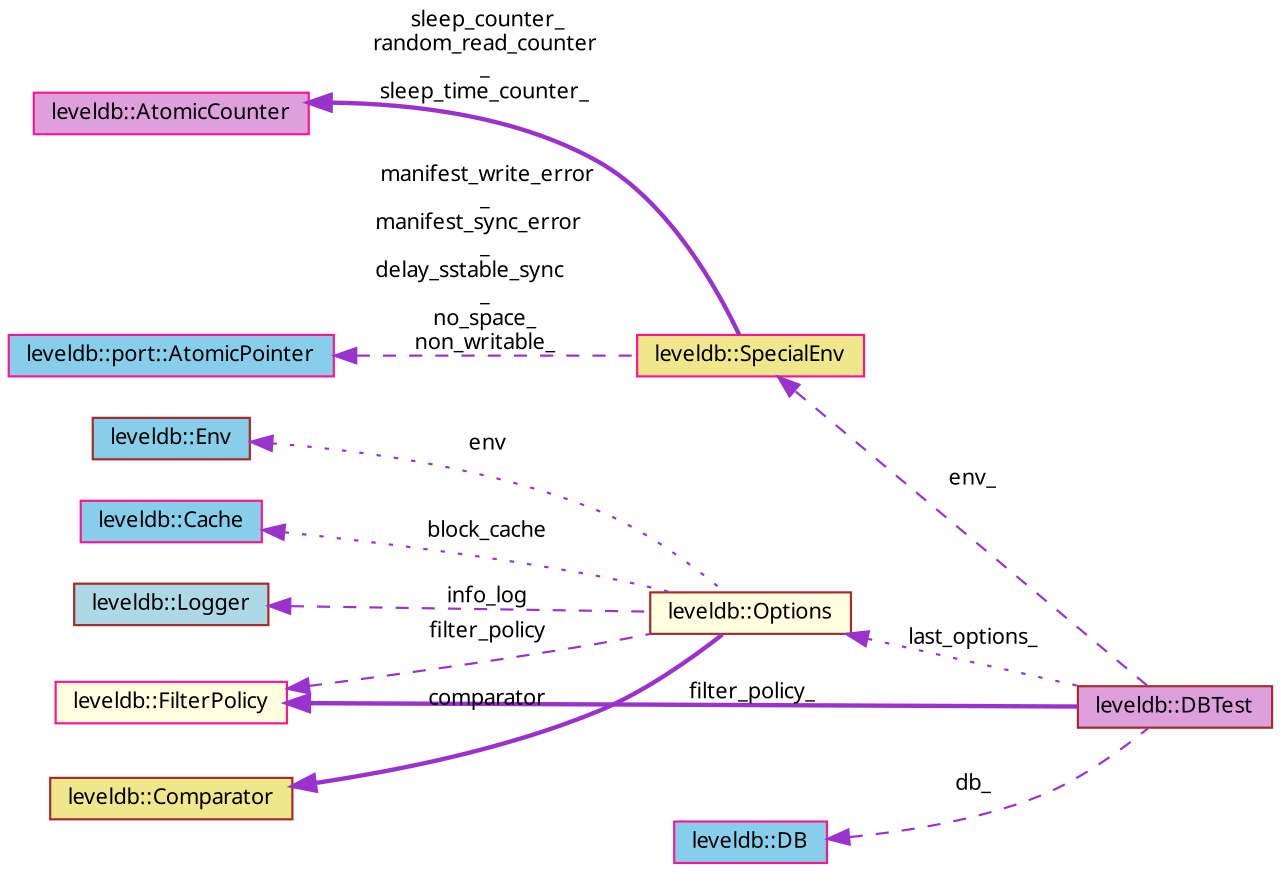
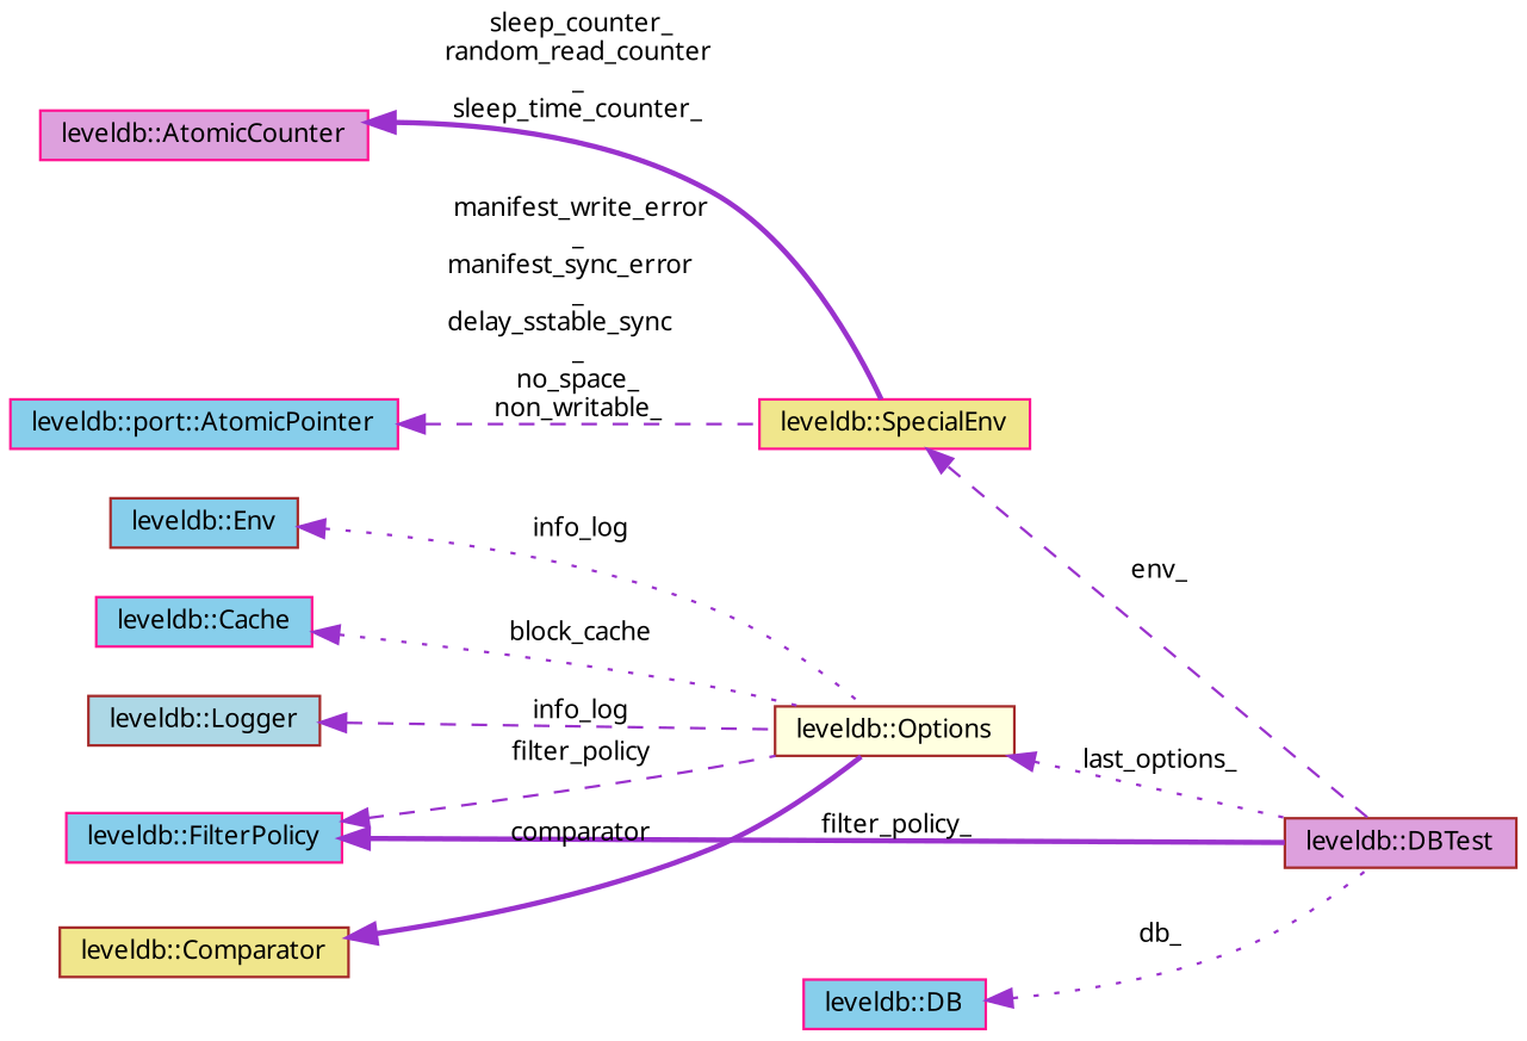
  digraph {
    fontname="Noto Sans"
    rankdir=LR
    node [color=deeppink fillcolor=skyblue fontname="Noto Sans" fontsize=10 shape=record style=filled]
    edge [color=darkorchid3 dir=back fontname="Noto Sans" fontsize=10 labelfontname=Helvetica labelfontsize=10 style=dashed]
    n1 [color=brown fillcolor=plum fontcolor=black height=0.2 label="leveldb::DBTest" width=0.4]
    n2 [fillcolor=khaki height=0.2 label="leveldb::SpecialEnv" width=0.4]
    n3 [color=brown height=0.2 label="leveldb::Env" width=0.4]
    n4 [color=brown fillcolor=lightyellow height=0.2 label="leveldb::Options" width=0.4]
    n5 [fillcolor=plum height=0.2 label="leveldb::AtomicCounter" width=0.4]
    n6 [height=0.2 label="leveldb::port::AtomicPointer" width=0.4]
-   n7 [fillcolor=lightyellow height=0.2 label="leveldb::FilterPolicy" width=0.4]
+   n7 [height=0.2 label="leveldb::FilterPolicy" width=0.4]
    n8 [color=brown fillcolor=lightblue height=0.2 label="leveldb::Logger" width=0.4]
    n9 [color=brown fillcolor=khaki height=0.2 label="leveldb::Comparator" width=0.4]
    n10 [height=0.2 label="leveldb::Cache" width=0.4]
    n11 [height=0.2 label="leveldb::DB" width=0.4]
    n2 -> n1 [label=" env_"]
-   n3 -> n4 [label=" env" style=dotted]
+   n3 -> n4 [label=" info_log" style=dotted]
    n4 -> n1 [label=" last_options_" style=dotted]
    n5 -> n2 [label=" sleep_counter_\nrandom_read_counter\l_\nsleep_time_counter_" style=bold]
    n6 -> n2 [label=" manifest_write_error\l_\nmanifest_sync_error\l_\ndelay_sstable_sync\l_\nno_space_\nnon_writable_"]
    n7 -> n1 [label=" filter_policy_" style=bold]
    n7 -> n4 [label=" filter_policy"]
    n8 -> n4 [label=" info_log"]
    n9 -> n4 [label=" comparator" style=bold]
    n10 -> n4 [label=" block_cache" style=dotted]
-   n11 -> n1 [label=" db_"]
+   n11 -> n1 [label=" db_" style=dotted]
  }
